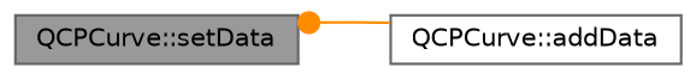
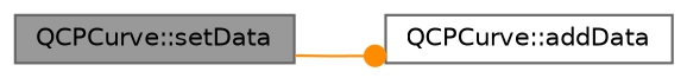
  digraph {
    rankdir=LR
    node [fontname=Helvetica fontsize=10 shape=box style=filled]
    n1 [color=gray40 fillcolor=grey60 fontcolor=black height=0.2 label="QCPCurve::setData" width=0.4]
    n2 [color=grey40 fillcolor=white height=0.2 label="QCPCurve::addData" width=0.4]
-   n2 -> n1 [color=darkorange fontname=Helvetica fontsize=10 labelfontname=Helvetica labelfontsize=10 style=solid arrowhead=dot]
+   n1 -> n2 [color=darkorange fontname=Helvetica fontsize=10 labelfontname=Helvetica labelfontsize=10 style=solid arrowhead=dot]
  }
